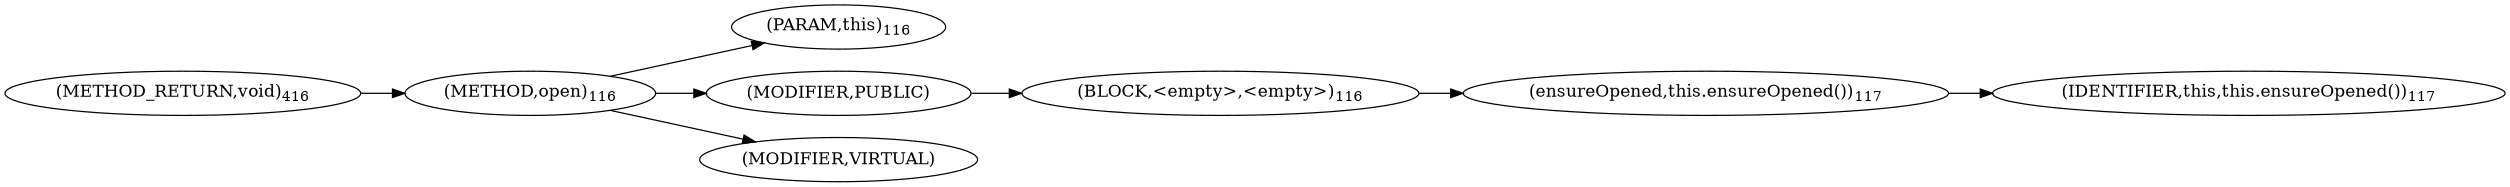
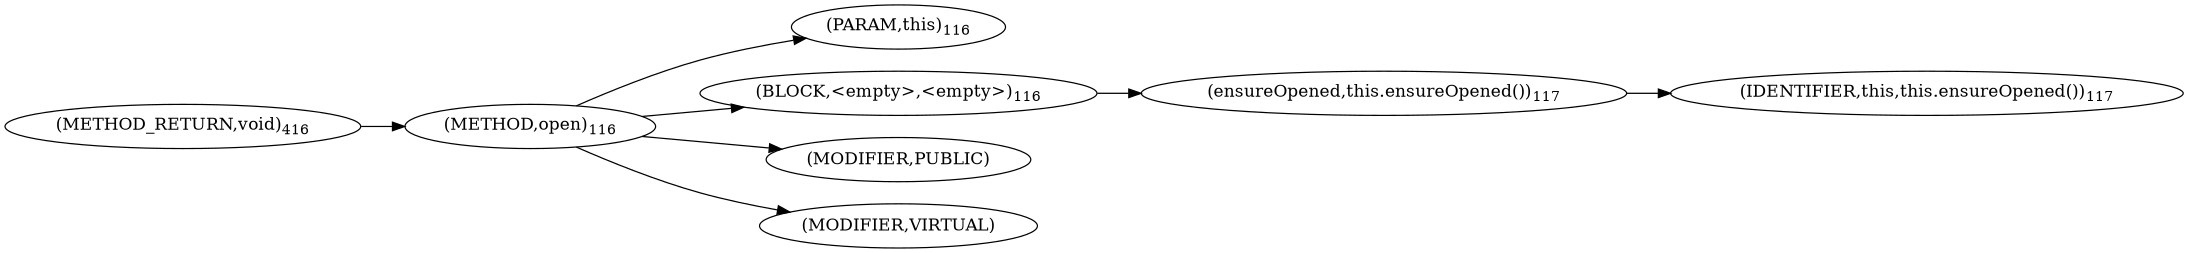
  digraph {
    rankdir=LR
    n1 [label=<(METHOD,open)<SUB>116</SUB>>]
    n2 [label=<(PARAM,this)<SUB>116</SUB>>]
    n3 [label=<(BLOCK,&lt;empty&gt;,&lt;empty&gt;)<SUB>116</SUB>>]
    n4 [label=<(MODIFIER,PUBLIC)>]
    n5 [label=<(MODIFIER,VIRTUAL)>]
    n6 [label=<(ensureOpened,this.ensureOpened())<SUB>117</SUB>>]
    n7 [label=<(METHOD_RETURN,void)<SUB>416</SUB>>]
    n8 [label=<(IDENTIFIER,this,this.ensureOpened())<SUB>117</SUB>>]
    n1 -> n2
-   n4 -> n3
+   n1 -> n3
    n1 -> n4
    n1 -> n5
    n3 -> n6
    n6 -> n8
    n7 -> n1
  }
